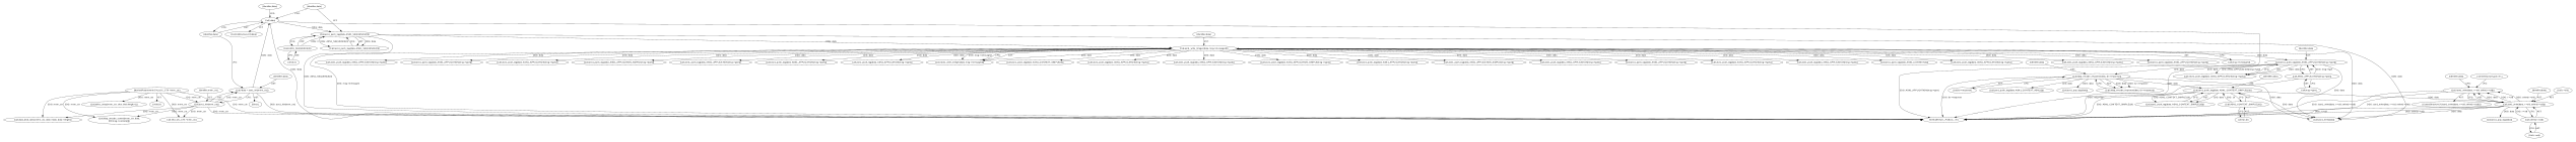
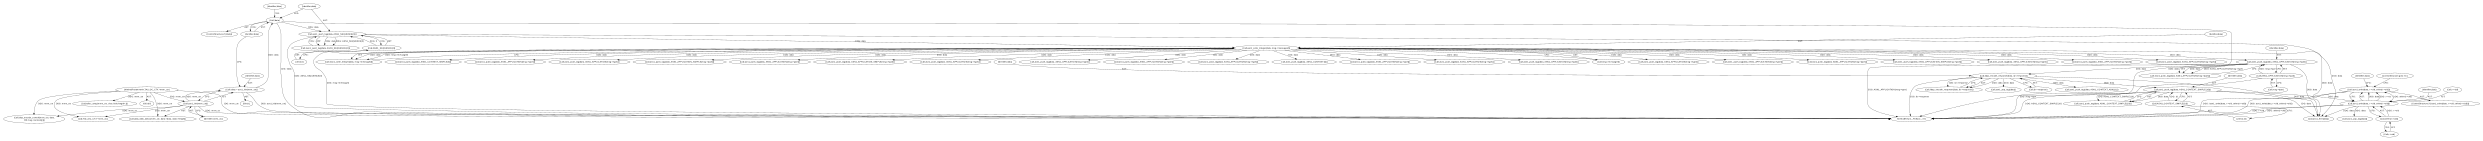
  digraph {
    fontname="Liberation Sans"
    node [fontname="Liberation Sans"]
    edge [fontname="Liberation Sans"]
    n1 [label="(Call,!asn1_write(data, r->oid, strlen(r->oid)))"]
    n2 [label="(Call,asn1_write(data, r->oid, strlen(r->oid)))"]
    n3 [label="(ControlStructure,if (!asn1_write(data, r->oid, strlen(r->oid))))"]
    n4 [label="(MethodReturn,_PUBLIC_ err)"]
    n5 [label="(Call,strlen(r->oid))"]
    n6 [label="(Call,asn1_pop_tag(data))"]
    n7 [label="(Call,asn1_free(data))"]
    n8 [label="(Call,r->oid)"]
    n9 [label="(Call,asn1_push_tag(data, ASN1_CONTEXT_SIMPLE(10)))"]
    n10 [label="(Call,ASN1_CONTEXT_SIMPLE(10))"]
    n11 [label="(Call,!asn1_push_tag(data, ASN1_CONTEXT_SIMPLE(10)))"]
    n12 [label="(Literal,10)"]
    n13 [label="(Call,ldap_encode_response(data, &r->response))"]
    n14 [label="(Call,!ldap_encode_response(data, &r->response))"]
    n15 [label="(Call,&r->response)"]
    n16 [label="(Call,asn1_push_tag(data, ASN1_CONTEXT_ASN(11)))"]
    n17 [label="(Call,asn1_pop_tag(data))"]
    n18 [label="(Call,asn1_push_tag(data, ASN1_APPLICATION(msg->type)))"]
    n19 [label="(Call,ASN1_APPLICATION(msg->type))"]
    n20 [label="(Call,!asn1_push_tag(data, ASN1_APPLICATION(msg->type)))"]
    n21 [label="(Call,msg->type)"]
    n22 [label="(Call,asn1_write_Integer(data, msg->messageid))"]
    n23 [label="(Call,asn1_push_tag(data, ASN1_APPLICATION(msg->type)))"]
    n24 [label="(Call,asn1_push_tag(data, ASN1_APPLICATION(msg->type)))"]
    n25 [label="(Call,asn1_push_tag(data, ASN1_APPLICATION(msg->type)))"]
    n26 [label="(Call,msg->messageid)"]
    n27 [label="(Call,asn1_push_tag(data, ASN1_APPLICATION(msg->type)))"]
    n28 [label="(Call,asn1_push_tag(data, ASN1_APPLICATION(msg->type)))"]
    n29 [label="(Call,asn1_push_tag(data, ASN1_APPLICATION(msg->type)))"]
    n30 [label="(Call,asn1_push_tag(data, ASN1_APPLICATION_SIMPLE(msg->type)))"]
    n31 [label="(Call,asn1_push_tag(data, ASN1_APPLICATION(msg->type)))"]
    n32 [label="(Call,asn1_push_tag(data, ASN1_APPLICATION(msg->type)))"]
    n33 [label="(Call,asn1_push_tag(data, ASN1_APPLICATION(msg->type)))"]
    n34 [label="(Call,!asn1_write_Integer(data, msg->messageid))"]
    n35 [label="(Call,asn1_push_tag(data, ASN1_CONTEXT_SIMPLE(0)))"]
    n36 [label="(Call,asn1_push_tag(data, ASN1_APPLICATION(msg->type)))"]
    n37 [label="(Call,asn1_push_tag(data, ASN1_APPLICATION(msg->type)))"]
    n38 [label="(Call,asn1_push_tag(data, ASN1_APPLICATION_SIMPLE(msg->type)))"]
    n39 [label="(Call,asn1_push_tag(data, ASN1_APPLICATION(msg->type)))"]
    n40 [label="(Call,asn1_push_tag(data, ASN1_APPLICATION_SIMPLE(msg->type)))"]
    n41 [label="(Call,asn1_push_tag(data, ASN1_APPLICATION(msg->type)))"]
    n42 [label="(Call,asn1_push_tag(data, ASN1_APPLICATION(msg->type)))"]
    n43 [label="(Call,asn1_push_tag(data, ASN1_APPLICATION(msg->type)))"]
    n44 [label="(Call,asn1_push_tag(data, ASN1_APPLICATION(msg->type)))"]
    n45 [label="(Call,asn1_push_tag(data, ASN1_CONTEXT(3)))"]
    n46 [label="(Call,asn1_push_tag(data, ASN1_SEQUENCE(0)))"]
    n47 [label="(Call,ASN1_SEQUENCE(0))"]
    n48 [label="(Call,!asn1_push_tag(data, ASN1_SEQUENCE(0)))"]
    n49 [label="(Literal,0)"]
    n50 [label="(Call,!data)"]
    n51 [label="(ControlStructure,if (!data))"]
    n52 [label="(Identifier,data)"]
    n53 [label="(Call,*data = asn1_init(mem_ctx))"]
    n54 [label="(Call,asn1_init(mem_ctx))"]
    n55 [label="(Block,)"]
    n56 [label="(Call,ldap_encode_control(mem_ctx, data,\n\t\t\t\t\t\t msg->controls[i]))"]
    n57 [label="(Call,data_blob_talloc(mem_ctx, data->data, data->length))"]
    n58 [label="(Identifier,mem_ctx)"]
    n59 [label="(Call,TALLOC_CTX *mem_ctx)"]
    n60 [label="(MethodParameterIn,TALLOC_CTX *mem_ctx)"]
    n61 [label="(Call,talloc_array(mem_ctx, char, blob.length+1))"]
    1000103
    n63 [label="(Identifier,data)"]
    n64 [label="(Identifier,false)"]
    n65 [label="(Identifier,data)"]
    n66 [label="(Identifier,data)"]
    n67 [label="(Identifier,data)"]
    n68 [label="(Identifier,data)"]
    n69 [label="(Identifier,data)"]
    n70 [label="(Identifier,data)"]
    n71 [label="(Identifier,data)"]
    n72 [label="(Call,r->oid)"]
    n73 [label="(ControlStructure,goto err;)"]
    n1 -> n2 [label="CFG: "]
    n1 -> n3 [label="AST: "]
    n1 -> n4 [label="DDG: !asn1_write(data, r->oid, strlen(r->oid))"]
    n1 -> n4 [label="DDG: asn1_write(data, r->oid, strlen(r->oid))"]
    n2 -> n1 [label="AST: "]
    n2 -> n1 [label="DDG: data"]
    n2 -> n1 [label="DDG: r->oid"]
    n2 -> n1 [label="DDG: strlen(r->oid)"]
    n2 -> n4 [label="DDG: r->oid"]
    n2 -> n4 [label="DDG: strlen(r->oid)"]
    n2 -> n5 [label="CFG: "]
    n2 -> n6 [label="DDG: data"]
    n2 -> n7 [label="DDG: data"]
    n5 -> n2 [label="AST: "]
    n5 -> n2 [label="DDG: r->oid"]
    n5 -> n8 [label="CFG: "]
    n8 -> n5 [label="AST: "]
    n9 -> n2 [label="DDG: data"]
    n9 -> n4 [label="DDG: ASN1_CONTEXT_SIMPLE(10)"]
    n9 -> n7 [label="DDG: data"]
    n9 -> n10 [label="CFG: "]
    n9 -> n11 [label="AST: "]
    n9 -> n11 [label="DDG: data"]
    n9 -> n11 [label="DDG: ASN1_CONTEXT_SIMPLE(10)"]
    n10 -> n9 [label="AST: "]
    n10 -> n9 [label="DDG: 10"]
    n10 -> n12 [label="CFG: "]
    n11 -> n9 [label="CFG: "]
    n12 -> n10 [label="AST: "]
    n13 -> n4 [label="DDG: &r->response"]
    n13 -> n7 [label="DDG: data"]
    n13 -> n9 [label="DDG: data"]
    n13 -> n14 [label="AST: "]
    n13 -> n14 [label="DDG: data"]
    n13 -> n14 [label="DDG: &r->response"]
    n13 -> n15 [label="CFG: "]
    n13 -> n16 [label="DDG: data"]
    n13 -> n17 [label="DDG: data"]
    n14 -> n13 [label="CFG: "]
    n15 -> n13 [label="AST: "]
    n18 -> n4 [label="DDG: ASN1_APPLICATION(msg->type)"]
    n18 -> n7 [label="DDG: data"]
    n18 -> n13 [label="DDG: data"]
    n18 -> n19 [label="CFG: "]
    n18 -> n20 [label="AST: "]
    n18 -> n20 [label="DDG: data"]
    n18 -> n20 [label="DDG: ASN1_APPLICATION(msg->type)"]
    n19 -> n4 [label="DDG: msg->type"]
    n19 -> n18 [label="AST: "]
    n19 -> n18 [label="DDG: msg->type"]
    n19 -> n21 [label="CFG: "]
    n20 -> n18 [label="CFG: "]
    n21 -> n19 [label="AST: "]
    n22 -> n4 [label="DDG: msg->messageid"]
    n22 -> n7 [label="DDG: data"]
    n22 -> n18 [label="DDG: data"]
    n22 -> n23 [label="DDG: data"]
    n22 -> n24 [label="DDG: data"]
    n22 -> n25 [label="DDG: data"]
    n22 -> n26 [label="CFG: "]
    n22 -> n27 [label="DDG: data"]
    n22 -> n28 [label="DDG: data"]
    n22 -> n29 [label="DDG: data"]
    n22 -> n30 [label="DDG: data"]
    n22 -> n31 [label="DDG: data"]
    n22 -> n32 [label="DDG: data"]
    n22 -> n33 [label="DDG: data"]
    n22 -> n34 [label="AST: "]
    n22 -> n34 [label="DDG: data"]
    n22 -> n34 [label="DDG: msg->messageid"]
    n22 -> n35 [label="DDG: data"]
    n22 -> n36 [label="DDG: data"]
    n22 -> n37 [label="DDG: data"]
    n22 -> n38 [label="DDG: data"]
    n22 -> n39 [label="DDG: data"]
    n22 -> n40 [label="DDG: data"]
    n22 -> n41 [label="DDG: data"]
    n22 -> n42 [label="DDG: data"]
    n22 -> n43 [label="DDG: data"]
    n22 -> n44 [label="DDG: data"]
    n22 -> n45 [label="DDG: data"]
    n26 -> n22 [label="AST: "]
    n34 -> n22 [label="CFG: "]
    n46 -> n4 [label="DDG: ASN1_SEQUENCE(0)"]
    n46 -> n7 [label="DDG: data"]
    n46 -> n22 [label="DDG: data"]
    n46 -> n47 [label="CFG: "]
    n46 -> n48 [label="AST: "]
    n46 -> n48 [label="DDG: data"]
    n46 -> n48 [label="DDG: ASN1_SEQUENCE(0)"]
    n47 -> n46 [label="AST: "]
    n47 -> n46 [label="DDG: 0"]
    n47 -> n49 [label="CFG: "]
    n48 -> n46 [label="CFG: "]
    n49 -> n47 [label="AST: "]
    n50 -> n4 [label="DDG: data"]
    n50 -> n4 [label="DDG: !data"]
    n50 -> n46 [label="DDG: data"]
    n50 -> n51 [label="AST: "]
    n50 -> n52 [label="CFG: "]
    n52 -> n50 [label="AST: "]
    n52 -> n53 [label="CFG: "]
    n53 -> n4 [label="DDG: asn1_init(mem_ctx)"]
    n53 -> n50 [label="DDG: data"]
    n53 -> n54 [label="CFG: "]
    n53 -> n55 [label="AST: "]
    n54 -> n4 [label="DDG: mem_ctx"]
    n54 -> n53 [label="AST: "]
    n54 -> n53 [label="DDG: mem_ctx"]
    n54 -> n56 [label="DDG: mem_ctx"]
-   n54 -> n57 [label="DDG: mem_ctx"]
+   n54 -> n57 [label="AST: "]
+   n54 -> n58 [label="CFG: "]
    n54 -> n59 [label="DDG: mem_ctx"]
    n58 -> n54 [label="AST: "]
    n60 -> n4 [label="DDG: mem_ctx"]
    n60 -> n54 [label="DDG: mem_ctx"]
    n60 -> n56 [label="DDG: mem_ctx"]
    n60 -> n57 [label="DDG: mem_ctx"]
    n60 -> n59 [label="DDG: mem_ctx"]
    n60 -> n61 [label="DDG: mem_ctx"]
    n60 -> 1000103 [label="AST: "]
    n63 -> n1 [label="CFG: "]
    n64 -> n50 [label="CFG: "]
    n65 -> n9 [label="AST: "]
    n66 -> n18 [label="AST: "]
    n67 -> n53 [label="AST: "]
    n68 -> n46 [label="AST: "]
    n68 -> n50 [label="CFG: "]
    n69 -> n13 [label="AST: "]
    n70 -> n2 [label="AST: "]
    n71 -> n22 [label="AST: "]
    n72 -> n2 [label="AST: "]
    n73 -> n1 [label="CFG: "]
  }
